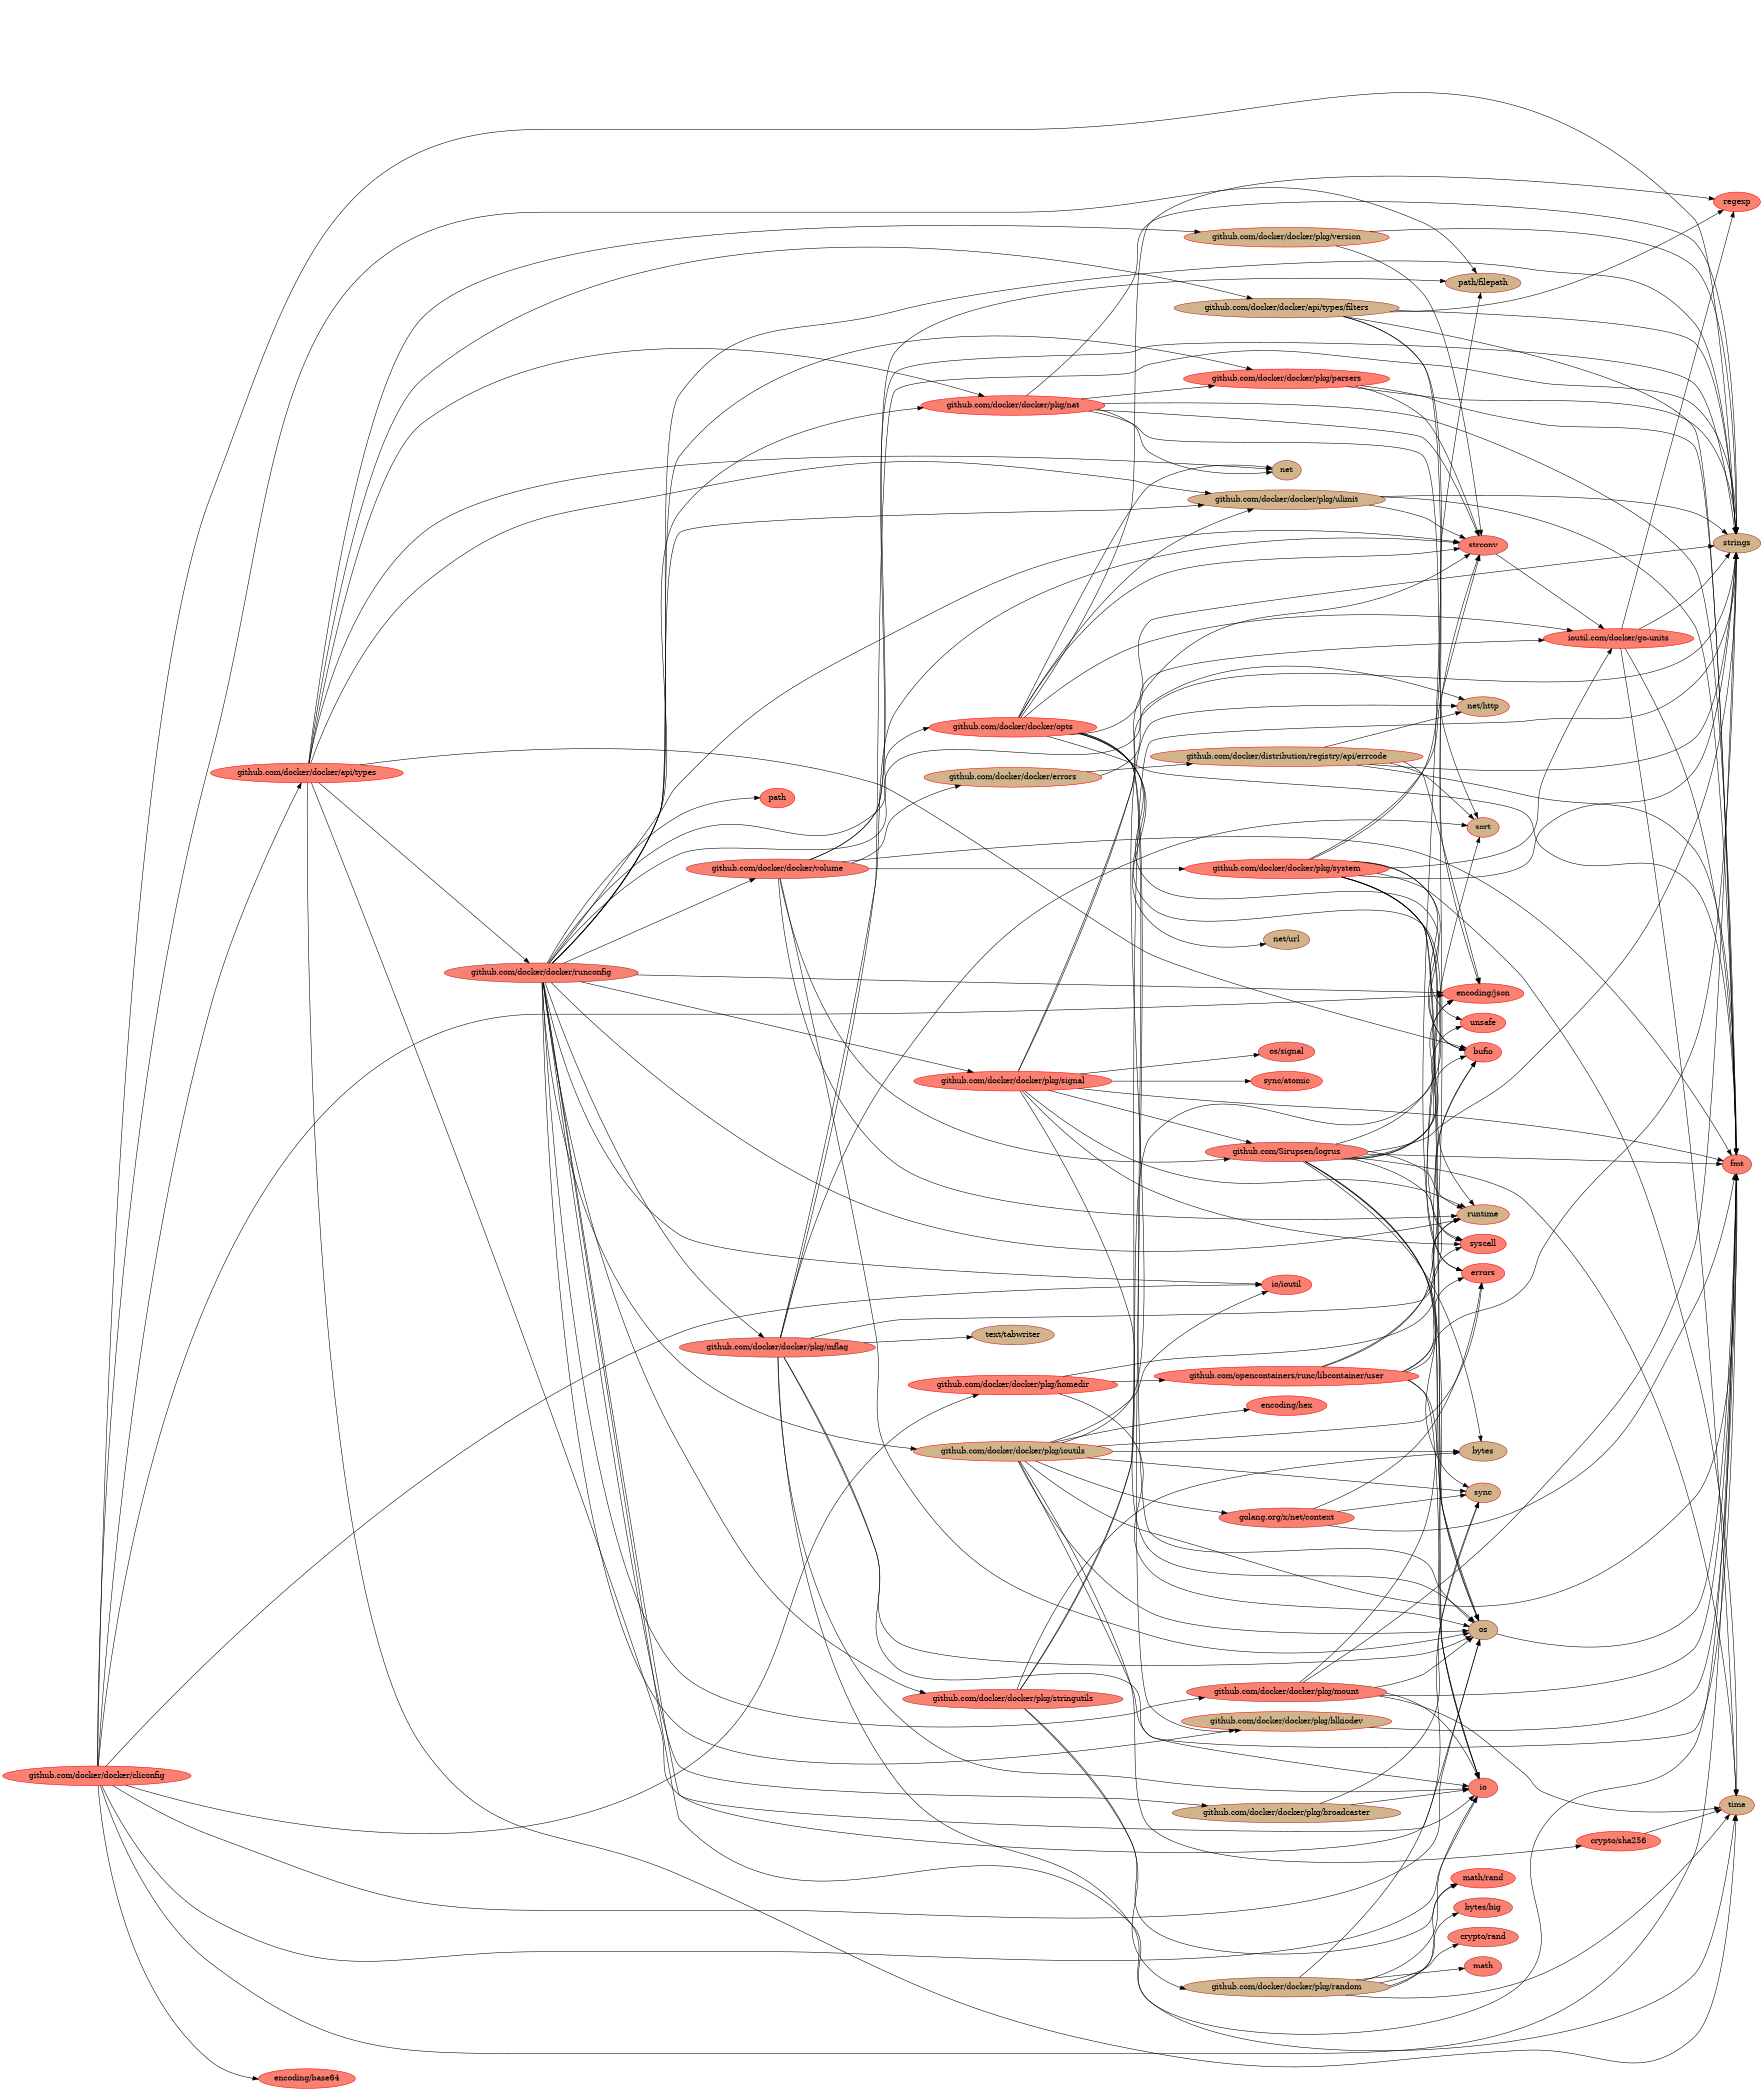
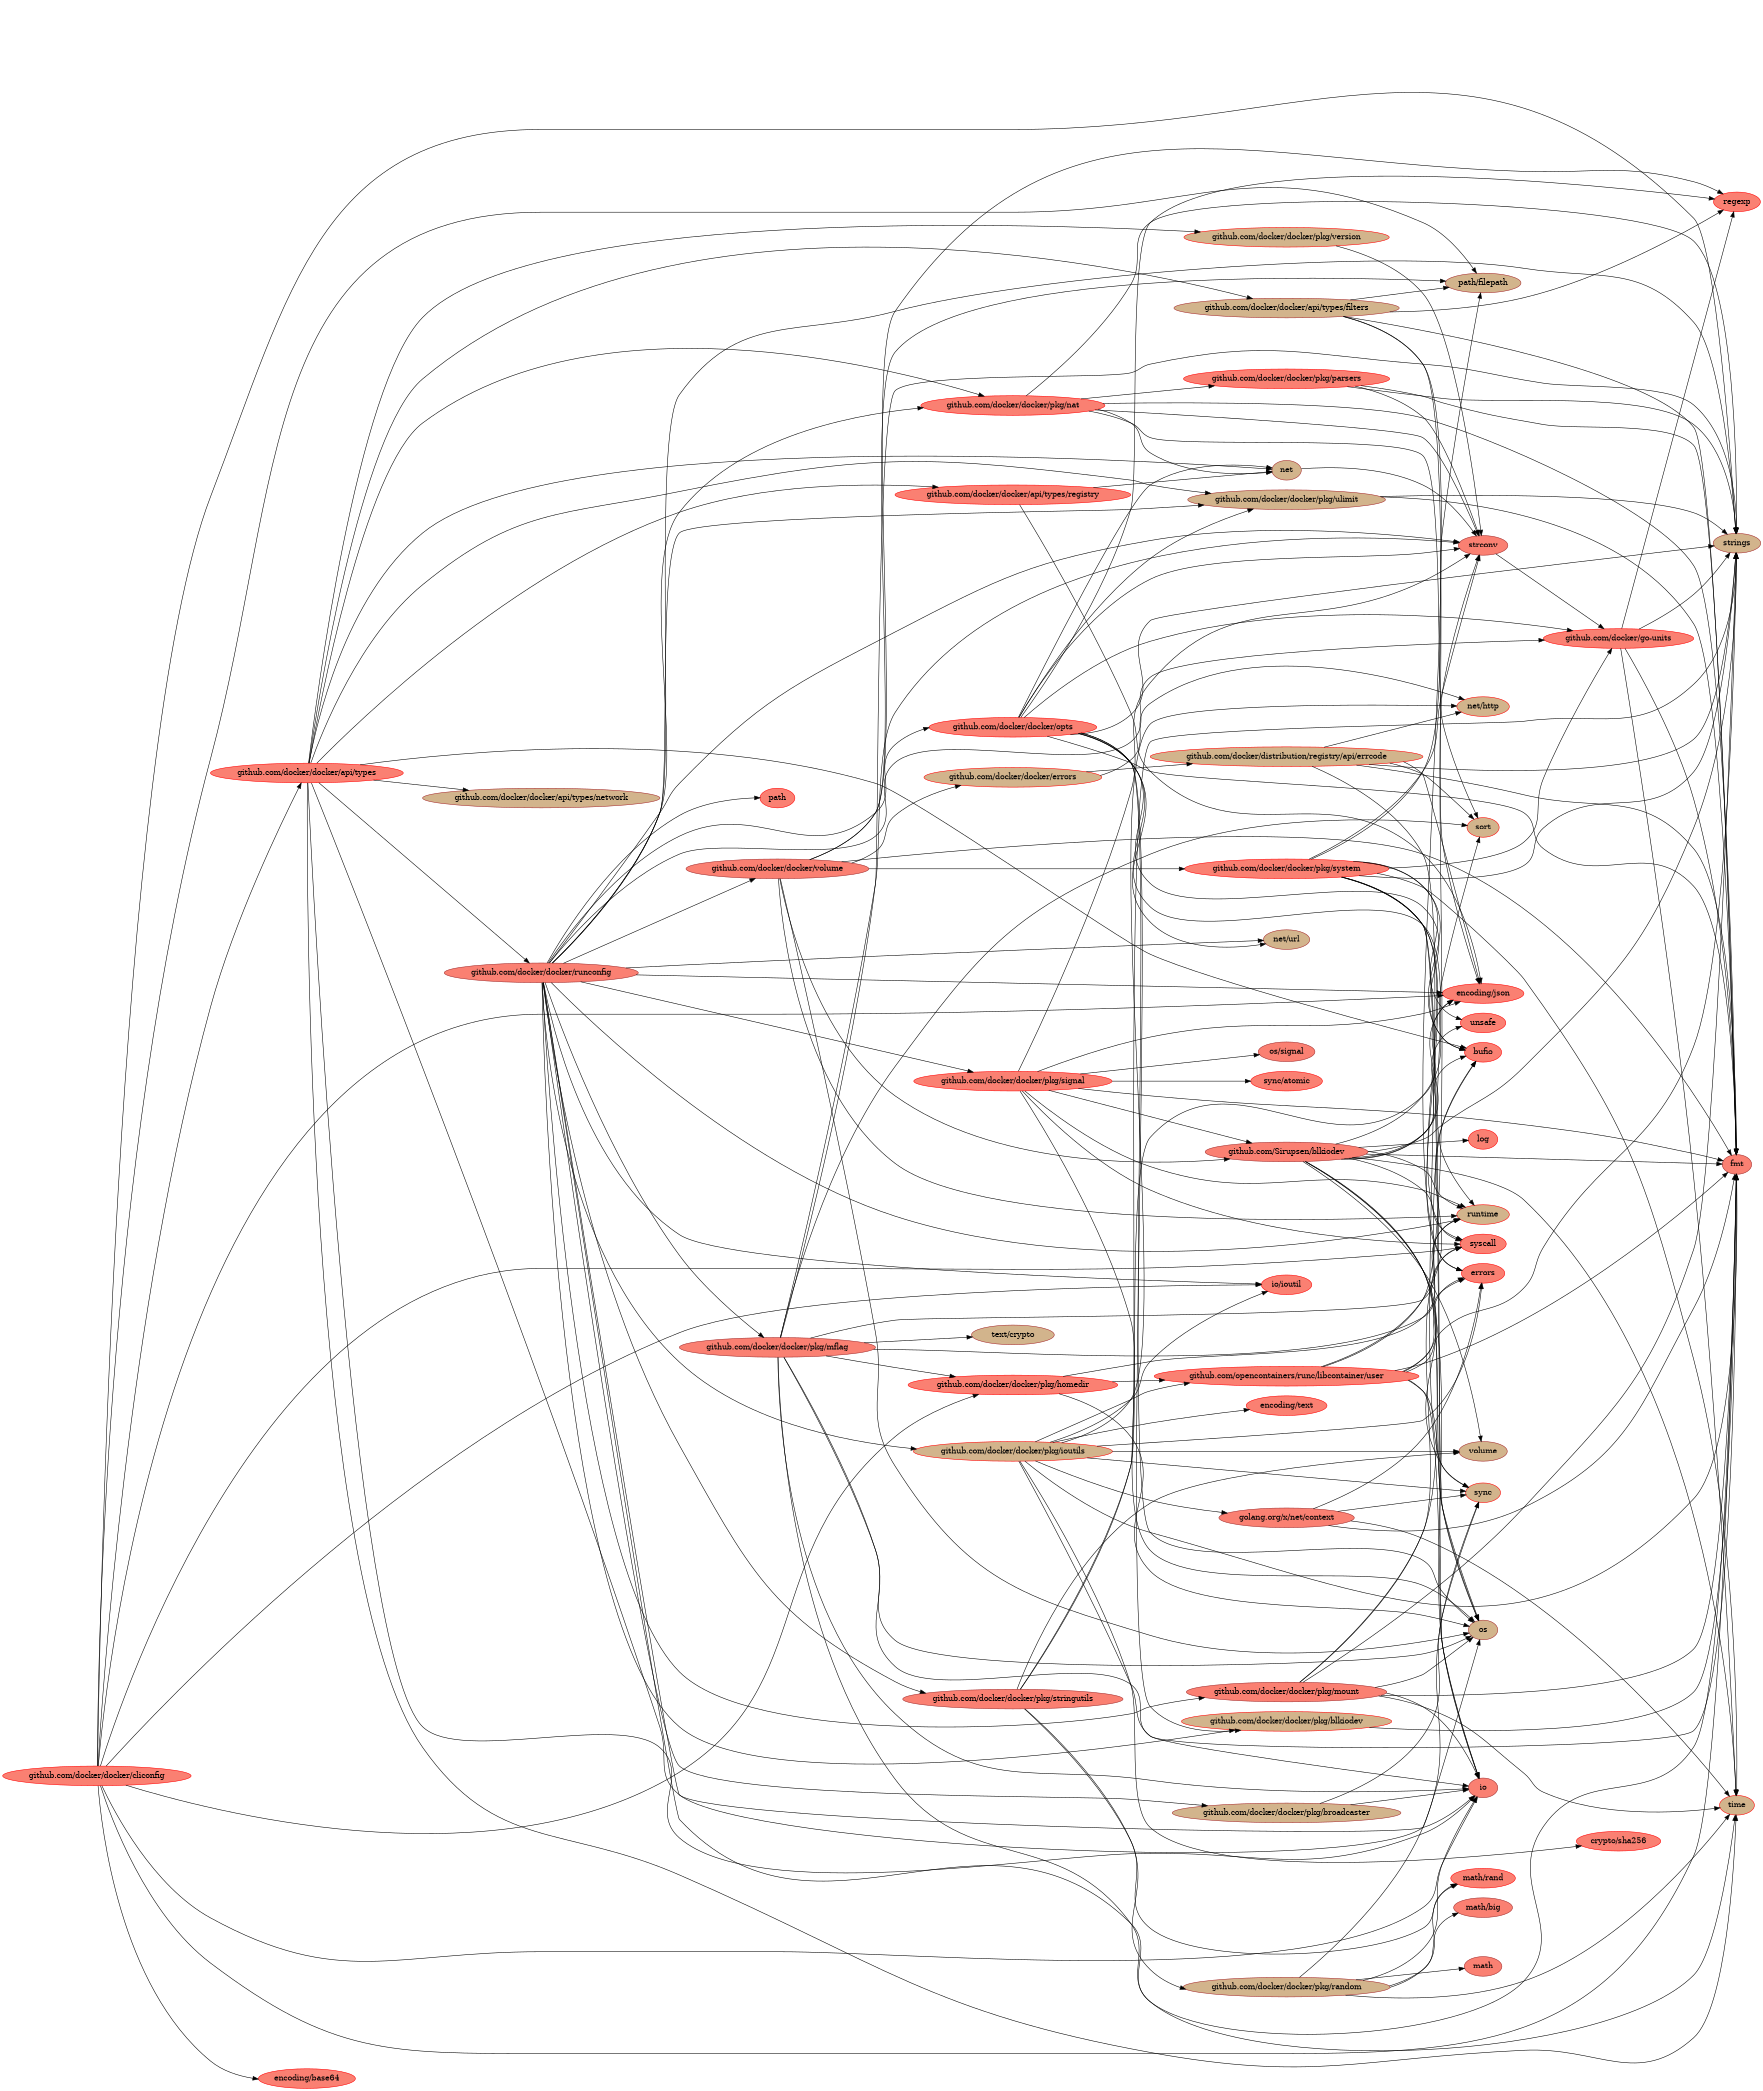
  digraph {
    rankdir=LR
    node [color=red fillcolor=salmon style=filled]
+   n1 [color=brown fillcolor=tan label="github.com/docker/docker/api/types/network"]
    n2 [color=brown label=strconv]
-   n3 [label="ioutil.com/docker/go-units"]
+   n3 [label="github.com/docker/go-units"]
    n4 [label="crypto/sha256"]
    n5 [color=brown label=fmt]
    n6 [label=regexp]
    n7 [color=brown fillcolor=tan label=net]
    n8 [label="github.com/docker/docker/opts"]
    n9 [label=bufio]
    n10 [fillcolor=tan label="github.com/docker/docker/pkg/blkiodev"]
    n11 [color=brown fillcolor=tan label="github.com/docker/docker/pkg/ulimit"]
    n12 [color=brown fillcolor=tan label="net/url"]
    n13 [color=brown fillcolor=tan label=os]
    n14 [fillcolor=tan label=runtime]
    n15 [color=brown fillcolor=tan label=strings]
    n16 [fillcolor=tan label=time]
    n17 [label=path]
    n18 [label="github.com/docker/docker/api/types"]
    n19 [color=brown fillcolor=tan label="github.com/docker/docker/api/types/filters"]
+   n20 [label="github.com/docker/docker/api/types/registry"]
    n21 [label="github.com/docker/docker/pkg/nat"]
    n22 [fillcolor=tan label="github.com/docker/docker/pkg/version"]
    n23 [color=brown label="github.com/docker/docker/runconfig"]
    n24 [color=brown label=io]
    n25 [label=errors]
    n26 [label="encoding/json"]
    n27 [fillcolor=tan label=sort]
    n28 [label="github.com/docker/docker/pkg/parsers"]
    n29 [color=brown label="github.com/docker/docker/pkg/stringutils"]
    n30 [label="io/ioutil"]
    n31 [label="github.com/docker/docker/pkg/signal"]
    n32 [color=brown label="github.com/docker/docker/volume"]
    n33 [color=brown label="github.com/docker/docker/pkg/mflag"]
    n34 [color=brown fillcolor=tan label="github.com/docker/docker/pkg/broadcaster"]
    n35 [fillcolor=tan label="github.com/docker/docker/pkg/ioutils"]
    n36 [color=brown label="github.com/docker/docker/pkg/mount"]
-   n37 [color=brown fillcolor=tan label=bytes]
+   n37 [color=brown fillcolor=tan label=volume]
    n38 [color=brown fillcolor=tan label="github.com/docker/docker/pkg/random"]
    n39 [label="math/rand"]
-   n40 [color=brown label="github.com/Sirupsen/logrus"]
+   n40 [color=brown label="github.com/Sirupsen/blkiodev"]
    n41 [label=syscall]
    n42 [label="sync/atomic"]
    n43 [color=brown label="os/signal"]
    n44 [fillcolor=tan label="github.com/docker/docker/errors"]
    n45 [label="github.com/docker/docker/pkg/system"]
    n46 [color=brown fillcolor=tan label="path/filepath"]
    n47 [label="github.com/docker/docker/pkg/homedir"]
-   n48 [color=brown fillcolor=tan label="text/tabwriter"]
+   n48 [color=brown fillcolor=tan label="text/crypto"]
    n49 [fillcolor=tan label=sync]
    n50 [color=brown label="golang.org/x/net/context"]
    n51 [fillcolor=tan label="net/http"]
-   n52 [label="encoding/hex"]
+   n52 [label="encoding/text"]
+   n53 [label=log]
    n54 [label=unsafe]
-   n55 [color=brown label="crypto/rand"]
    n56 [color=brown label=math]
-   n57 [color=brown label="bytes/big"]
+   n57 [color=brown label="math/big"]
    n58 [fillcolor=tan label="github.com/docker/distribution/registry/api/errcode"]
    n59 [label="encoding/base64"]
    n60 [label="github.com/opencontainers/runc/libcontainer/user"]
    n61 [label="github.com/docker/docker/cliconfig"]
    n2 -> n3
    n3 -> n5
    n3 -> n6
    n3 -> n15
    n3 -> n16
    n8 -> n2
    n8 -> n3
    n8 -> n5
    n8 -> n6
    n8 -> n7
    n8 -> n9
    n8 -> n10
    n8 -> n11
    n8 -> n12
    n8 -> n13
    n8 -> n14
    n8 -> n15
    n10 -> n5
-   n11 -> n2
+   n7 -> n2
    n11 -> n5
    n11 -> n15
+   n18 -> n1
    n18 -> n7
    n18 -> n9
    n18 -> n11
    n18 -> n13
    n18 -> n16
    n18 -> n19
+   n18 -> n20
    n18 -> n21
    n18 -> n22
    n18 -> n23
+   n18 -> n24
    n19 -> n5
    n19 -> n6
-   n19 -> n15
+   n19 -> n46
    n19 -> n25
    n19 -> n26
+   n20 -> n7
+   n20 -> n26
    n21 -> n2
    n21 -> n5
    n21 -> n7
    n21 -> n15
    n21 -> n27
    n21 -> n28
    n22 -> n2
-   n22 -> n15
    n23 -> n2
    n23 -> n3
    n23 -> n5
    n23 -> n8
    n23 -> n10
    n23 -> n11
    n23 -> n14
    n23 -> n15
    n23 -> n17
    n23 -> n21
    n23 -> n24
    n23 -> n26
-   n23 -> n28
+   n23 -> n12
    n23 -> n29
    n23 -> n30
    n23 -> n31
    n23 -> n32
    n23 -> n33
    n23 -> n34
    n23 -> n35
    n23 -> n36
    n28 -> n2
    n28 -> n5
    n28 -> n15
    n29 -> n15
    n29 -> n26
    n29 -> n37
    n29 -> n38
    n29 -> n39
    n31 -> n2
    n31 -> n5
    n31 -> n13
    n31 -> n14
-   n31 -> n15
+   n31 -> n26
    n31 -> n40
    n31 -> n41
    n31 -> n42
    n31 -> n43
    n32 -> n5
    n32 -> n13
    n32 -> n14
-   n32 -> n15
+   n32 -> n6
    n32 -> n40
    n32 -> n44
    n32 -> n45
    n32 -> n46
    n33 -> n2
    n33 -> n5
    n33 -> n13
    n33 -> n14
    n33 -> n15
    n33 -> n16
    n33 -> n24
+   n33 -> n25
    n33 -> n27
+   n33 -> n47
    n33 -> n48
    n34 -> n24
    n34 -> n49
    n35 -> n4
    n35 -> n5
-   n35 -> n13
+   n35 -> n60
    n35 -> n24
    n35 -> n25
    n35 -> n30
    n35 -> n37
    n35 -> n49
    n35 -> n50
    n35 -> n51
    n35 -> n52
    n36 -> n5
    n36 -> n9
    n36 -> n13
    n36 -> n15
    n36 -> n16
    n36 -> n24
+   n36 -> n41
    n38 -> n16
    n38 -> n24
    n38 -> n39
    n38 -> n49
-   n38 -> n55
    n38 -> n56
    n38 -> n57
    n40 -> n5
    n40 -> n9
    n40 -> n13
    n40 -> n14
    n40 -> n15
    n40 -> n16
    n40 -> n24
    n40 -> n26
    n40 -> n27
    n40 -> n37
    n40 -> n41
    n40 -> n49
+   n40 -> n53
    n40 -> n54
    n44 -> n51
    n44 -> n58
    n45 -> n2
    n45 -> n3
    n45 -> n9
    n45 -> n13
    n45 -> n15
    n45 -> n16
    n45 -> n24
    n45 -> n25
    n45 -> n41
    n45 -> n46
    n45 -> n54
    n47 -> n13
    n47 -> n14
    n47 -> n60
    n50 -> n5
-   n4 -> n16
+   n50 -> n16
    n50 -> n25
    n50 -> n49
    n58 -> n5
    n58 -> n15
    n58 -> n26
    n58 -> n27
+   n58 -> n49
    n58 -> n51
    n60 -> n2
-   n13 -> n5
+   n60 -> n5
    n60 -> n9
    n60 -> n13
    n60 -> n15
    n60 -> n24
    n60 -> n25
    n60 -> n41
    n61 -> n5
-   n61 -> n13
+   n61 -> n41
    n61 -> n15
    n61 -> n18
    n61 -> n24
    n61 -> n26
    n61 -> n30
    n61 -> n46
    n61 -> n47
    n61 -> n59
  }
